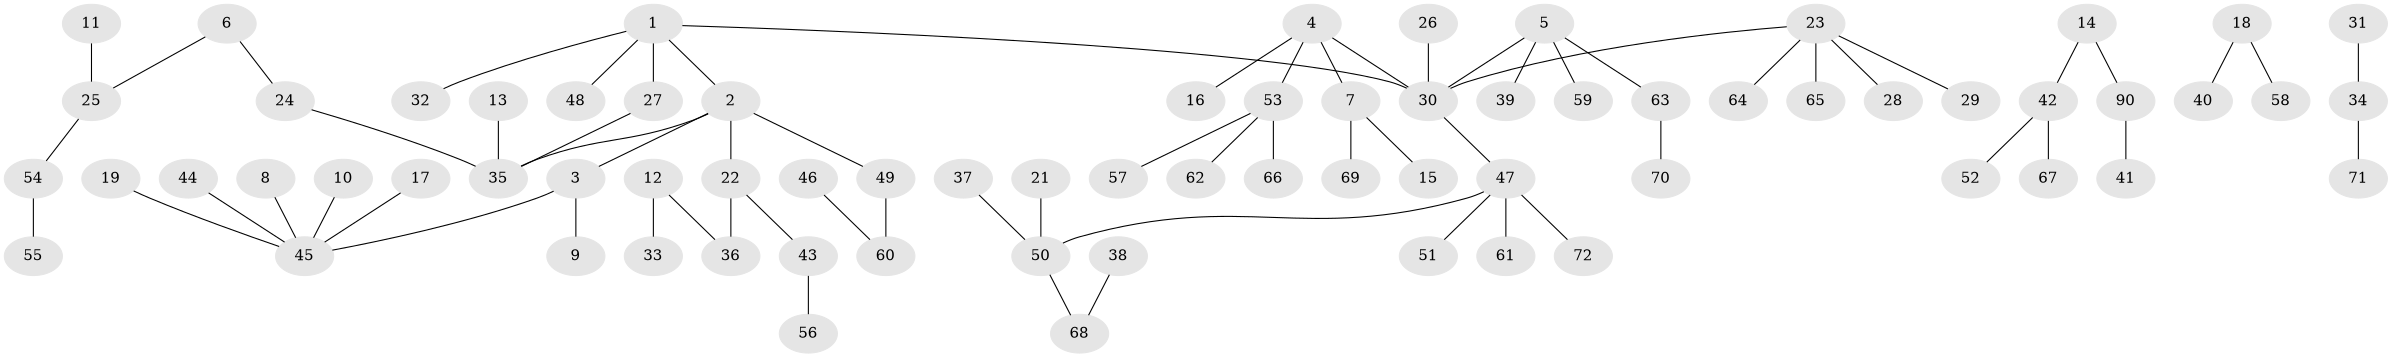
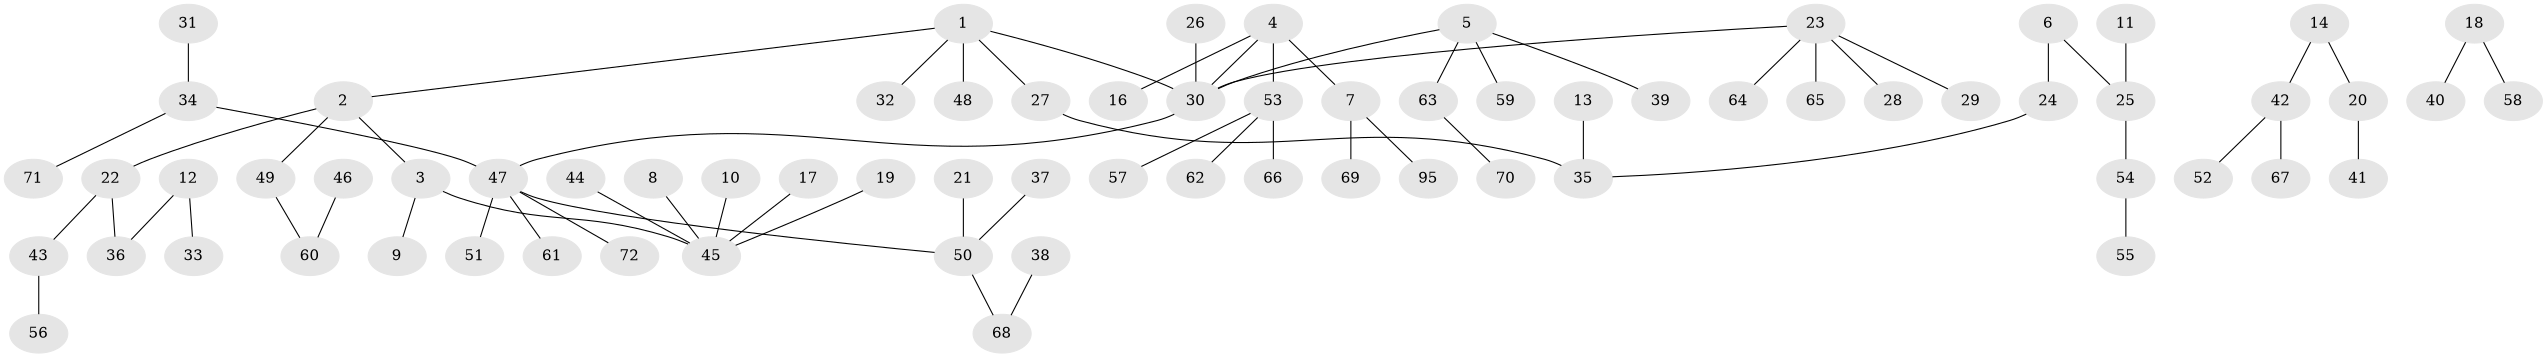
  graph {
    node [color=gray90 style=filled]
    edge [weight=1.0]
    1
    2
    30
    32
    48
    27
    3
    22
    35
    49
    47
    42
    52
    67
    9
    45
    18
    40
    58
    36
    43
    60
    4
    7
    16
    53
-   15
+   15 [label=95]
    69
    57
    62
    66
    5
    39
    59
    63
    70
    6
    24
    25
    54
    8
    10
    11
    12
    33
    13
    14
-   20 [label=90]
+   20
    17
    19
    41
    21
    50
    68
    56
    23
    28
    29
    64
    65
    55
    26
    51
    61
    72
    31
    34
    71
    37
    38
    44
    46
    1 -- 2
    1 -- 30
    1 -- 32
    1 -- 48
    1 -- 27
    2 -- 3
    2 -- 22
-   2 -- 35
    2 -- 49
    30 -- 47
    27 -- 35
    3 -- 9
    3 -- 45
    22 -- 36
    22 -- 43
    49 -- 60
    47 -- 50
    47 -- 51
    47 -- 61
    47 -- 72
    42 -- 52
    42 -- 67
    18 -- 40
    18 -- 58
    43 -- 56
    4 -- 30
    4 -- 7
    4 -- 16
    4 -- 53
    7 -- 15
    7 -- 69
    53 -- 57
    53 -- 62
    53 -- 66
    5 -- 30
    5 -- 39
    5 -- 59
    5 -- 63
    63 -- 70
    6 -- 24
    6 -- 25
    24 -- 35
    25 -- 54
    54 -- 55
    8 -- 45
    10 -- 45
    11 -- 25
    12 -- 36
    12 -- 33
    13 -- 35
    14 -- 42
    14 -- 20
    20 -- 41
    17 -- 45
    19 -- 45
    21 -- 50
    50 -- 68
    23 -- 30
    23 -- 28
    23 -- 29
    23 -- 64
    23 -- 65
    26 -- 30
    31 -- 34
+   34 -- 47
    34 -- 71
    37 -- 50
    38 -- 68
    44 -- 45
    46 -- 60
  }
